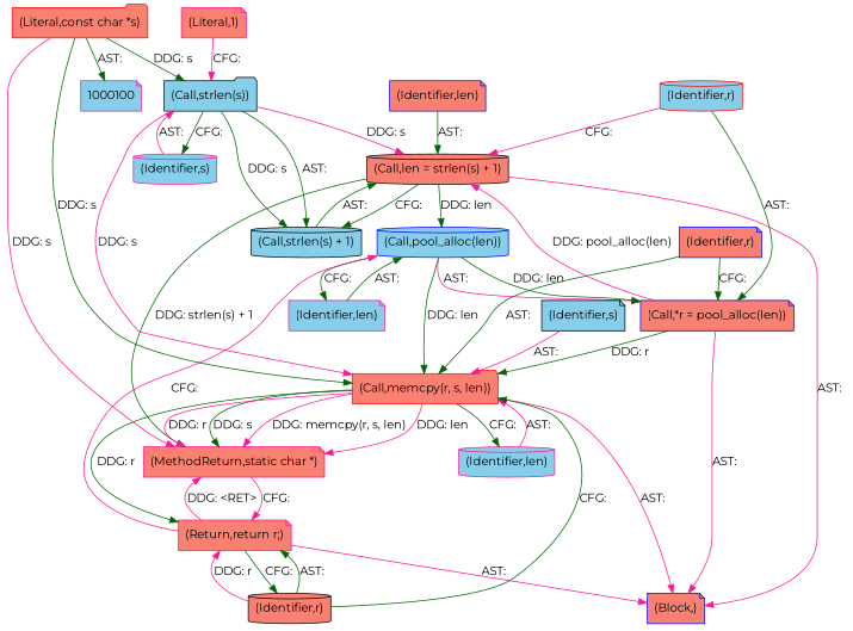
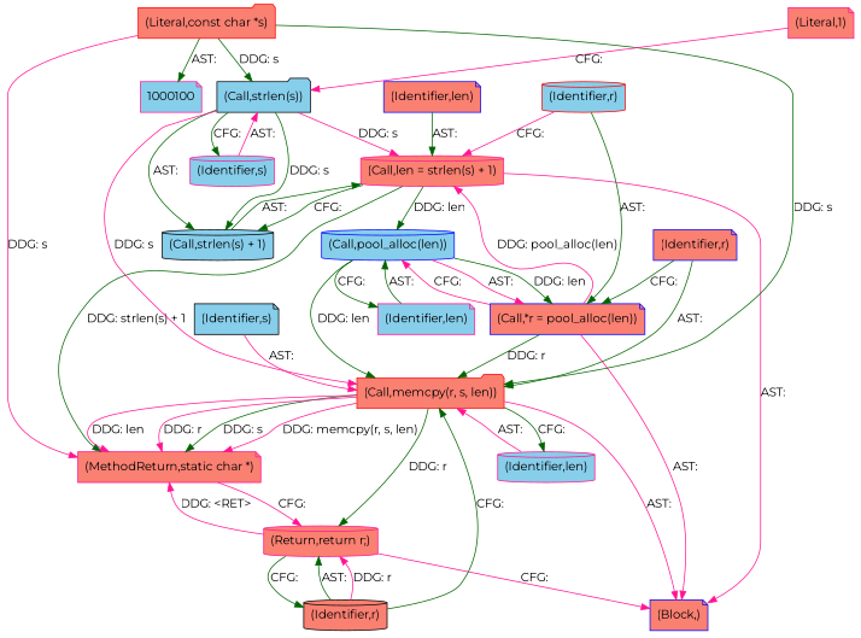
  digraph {
    fontname=Montserrat
    node [color=deeppink fillcolor=salmon fontname=Montserrat shape=note style=filled]
    edge [color=darkgreen fontname=Montserrat]
-   n1 [color=black label="(Call,len = strlen(s) + 1)" shape=cylinder]
+   n1 [label="(Call,len = strlen(s) + 1)" shape=cylinder]
    n2 [color=blue fillcolor=skyblue label="(Call,pool_alloc(len))" shape=cylinder]
    n3 [color=blue label="(Block,)"]
    n4 [color=black fillcolor=skyblue label="(Call,strlen(s) + 1)" shape=cylinder]
    n5 [label="(MethodReturn,static char *)"]
    n6 [color=red label="(Call,memcpy(r, s, len))" shape=folder]
    n7 [color=blue label="(Call,*r = pool_alloc(len))"]
    n8 [fillcolor=skyblue label="(Identifier,len)"]
-   n9 [label="(Return,return r;)"]
+   n9 [label="(Return,return r;)" shape=cylinder]
    n10 [color=black fillcolor=skyblue label="(Call,strlen(s))" shape=folder]
    n11 [fillcolor=skyblue label="(Identifier,s)" shape=cylinder]
    n12 [fillcolor=skyblue label="(Identifier,len)" shape=cylinder]
    n13 [color=red label="(Literal,const char *s)" shape=folder]
    1000100 [fillcolor=skyblue]
    n15 [color=black label="(Identifier,r)" shape=cylinder]
    n16 [label="(Literal,1)"]
    n17 [color=black fillcolor=skyblue label="(Identifier,s)"]
    n18 [color=blue label="(Identifier,len)"]
    n19 [color=red fillcolor=skyblue label="(Identifier,r)" shape=cylinder]
    n20 [color=blue label="(Identifier,r)"]
    n1 -> n2 [label="DDG: len"]
    n1 -> n3 [color=deeppink label="AST: "]
    n1 -> n4 [label="CFG: "]
    n1 -> n5 [label="DDG: strlen(s) + 1"]
    n2 -> n6 [label="DDG: len"]
    n2 -> n7 [color=deeppink label="AST: "]
    n2 -> n7 [label="DDG: len"]
    n2 -> n8 [label="CFG: "]
    n4 -> n1 [label="AST: "]
    n5 -> n9 [color=deeppink label="CFG: "]
    n6 -> n3 [color=deeppink label="AST: "]
    n6 -> n5 [label="DDG: s"]
    n6 -> n5 [color=deeppink label="DDG: memcpy(r, s, len)"]
    n6 -> n5 [color=deeppink label="DDG: len"]
    n6 -> n5 [color=deeppink label="DDG: r"]
    n6 -> n9 [label="DDG: r"]
    n6 -> n12 [label="CFG: "]
    n7 -> n1 [color=deeppink label="DDG: pool_alloc(len)"]
-   n9 -> n2 [color=deeppink label="CFG: "]
+   n7 -> n2 [color=deeppink label="CFG: "]
    n7 -> n3 [color=deeppink label="AST: "]
    n7 -> n6 [label="DDG: r"]
    n8 -> n2 [label="AST: "]
-   n9 -> n3 [color=deeppink label="AST: "]
+   n9 -> n3 [color=deeppink label="CFG: "]
    n9 -> n5 [color=deeppink label="DDG: <RET>"]
    n9 -> n15 [label="CFG: "]
    n10 -> n1 [color=deeppink label="DDG: s"]
    n10 -> n4 [label="AST: "]
    n10 -> n4 [label="DDG: s"]
    n10 -> n6 [color=deeppink label="DDG: s"]
    n10 -> n11 [label="CFG: "]
    n11 -> n10 [color=deeppink label="AST: "]
    n12 -> n6 [color=deeppink label="AST: "]
    n13 -> n5 [color=deeppink label="DDG: s"]
    n13 -> n6 [label="DDG: s"]
    n13 -> n10 [label="DDG: s"]
    n13 -> 1000100 [label="AST: "]
    n15 -> n6 [label="CFG: "]
    n15 -> n9 [label="AST: "]
    n15 -> n9 [color=deeppink label="DDG: r"]
    n16 -> n10 [color=deeppink label="CFG: "]
    n17 -> n6 [color=deeppink label="AST: "]
    n18 -> n1 [label="AST: "]
    n19 -> n1 [color=deeppink label="CFG: "]
    n19 -> n7 [label="AST: "]
    n20 -> n6 [label="AST: "]
    n20 -> n7 [label="CFG: "]
  }
